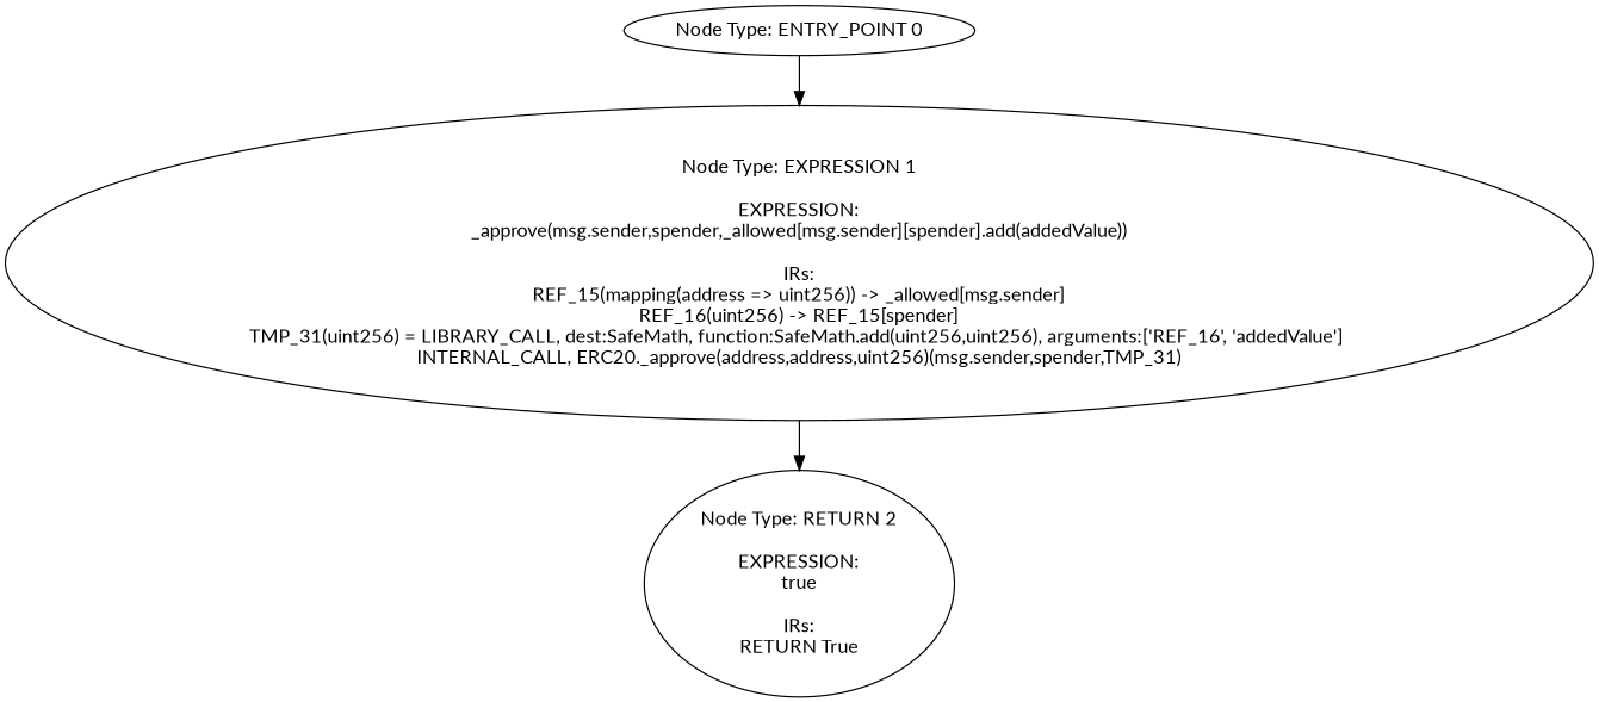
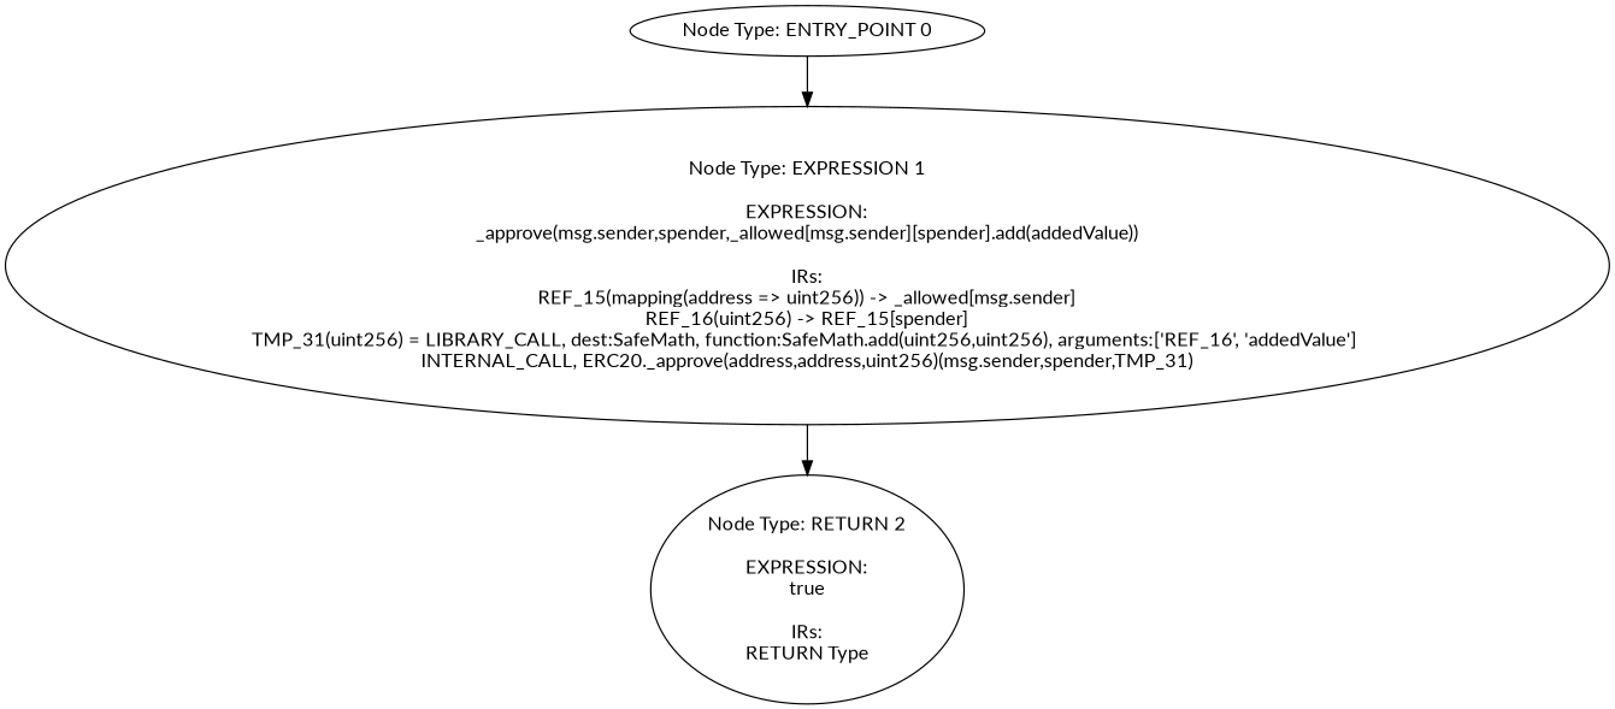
  digraph {
    fontname=Lato
    node [fontname=Lato]
    edge [fontname=Lato]
    n1 [label="Node Type: ENTRY_POINT 0\n"]
    n2 [label="Node Type: EXPRESSION 1\n\nEXPRESSION:\n_approve(msg.sender,spender,_allowed[msg.sender][spender].add(addedValue))\n\nIRs:\nREF_15(mapping(address => uint256)) -> _allowed[msg.sender]\nREF_16(uint256) -> REF_15[spender]\nTMP_31(uint256) = LIBRARY_CALL, dest:SafeMath, function:SafeMath.add(uint256,uint256), arguments:['REF_16', 'addedValue'] \nINTERNAL_CALL, ERC20._approve(address,address,uint256)(msg.sender,spender,TMP_31)"]
-   n3 [label="Node Type: RETURN 2\n\nEXPRESSION:\ntrue\n\nIRs:\nRETURN True"]
+   n3 [label="Node Type: RETURN 2\n\nEXPRESSION:\ntrue\n\nIRs:\nRETURN Type"]
    n1 -> n2
    n2 -> n3
  }
